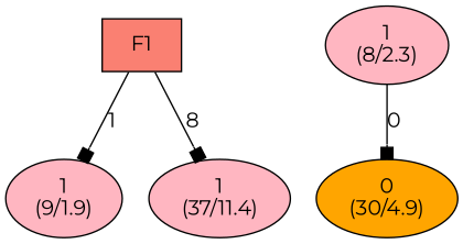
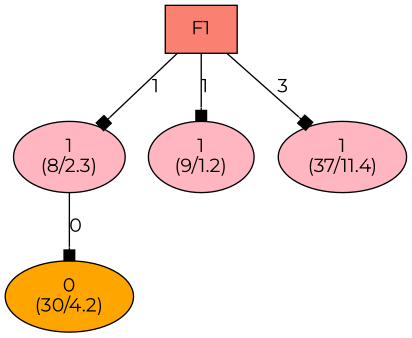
  digraph {
    fontname=Montserrat
    node [fillcolor=lightpink fontname=Montserrat shape=ellipse style=filled]
    edge [arrowhead=box fontname=Montserrat]
    n1 [fillcolor=salmon label="F1\n" shape=box]
    n2 [label="1\n(8/2.3)"]
-   n3 [label="1\n(9/1.9)"]
+   n3 [label="1\n(9/1.2)"]
    n4 [label="1\n(37/11.4)"]
-   n5 [fillcolor=orange label="0\n(30/4.9)"]
+   n5 [fillcolor=orange label="0\n(30/4.2)"]
+   n1 -> n2 [label=1]
    n1 -> n3 [label=1]
-   n1 -> n4 [label=8]
+   n1 -> n4 [label=3]
    n2 -> n5 [label=0]
  }
